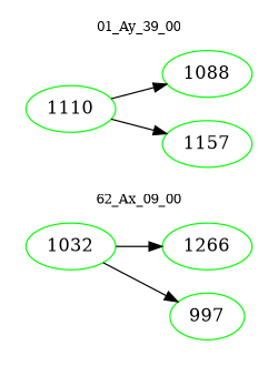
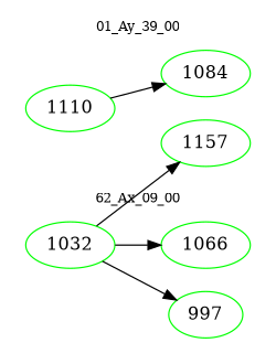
  digraph {
    rankdir=LR
    node [color=green]
    edge [color=black]
    n1 [label=1110]
-   n2 [label=1088]
+   n2 [label=1084]
    n3 [label=1157]
    n4 [label=1032]
    n5 [label=997]
-   n6 [label=1266]
+   n6 [label=1066]
    subgraph cluster_1 {
      color=white
      fontsize=10
      label="01_Ay_39_00"
      n1
      n2
      n3
    }
    subgraph cluster_2 {
      color=white
      fontsize=10
      label="62_Ax_09_00"
      n4
      n5
      n6
    }
    n1 -> n2
-   n1 -> n3
+   n4 -> n3
    n4 -> n5
    n4 -> n6
  }
